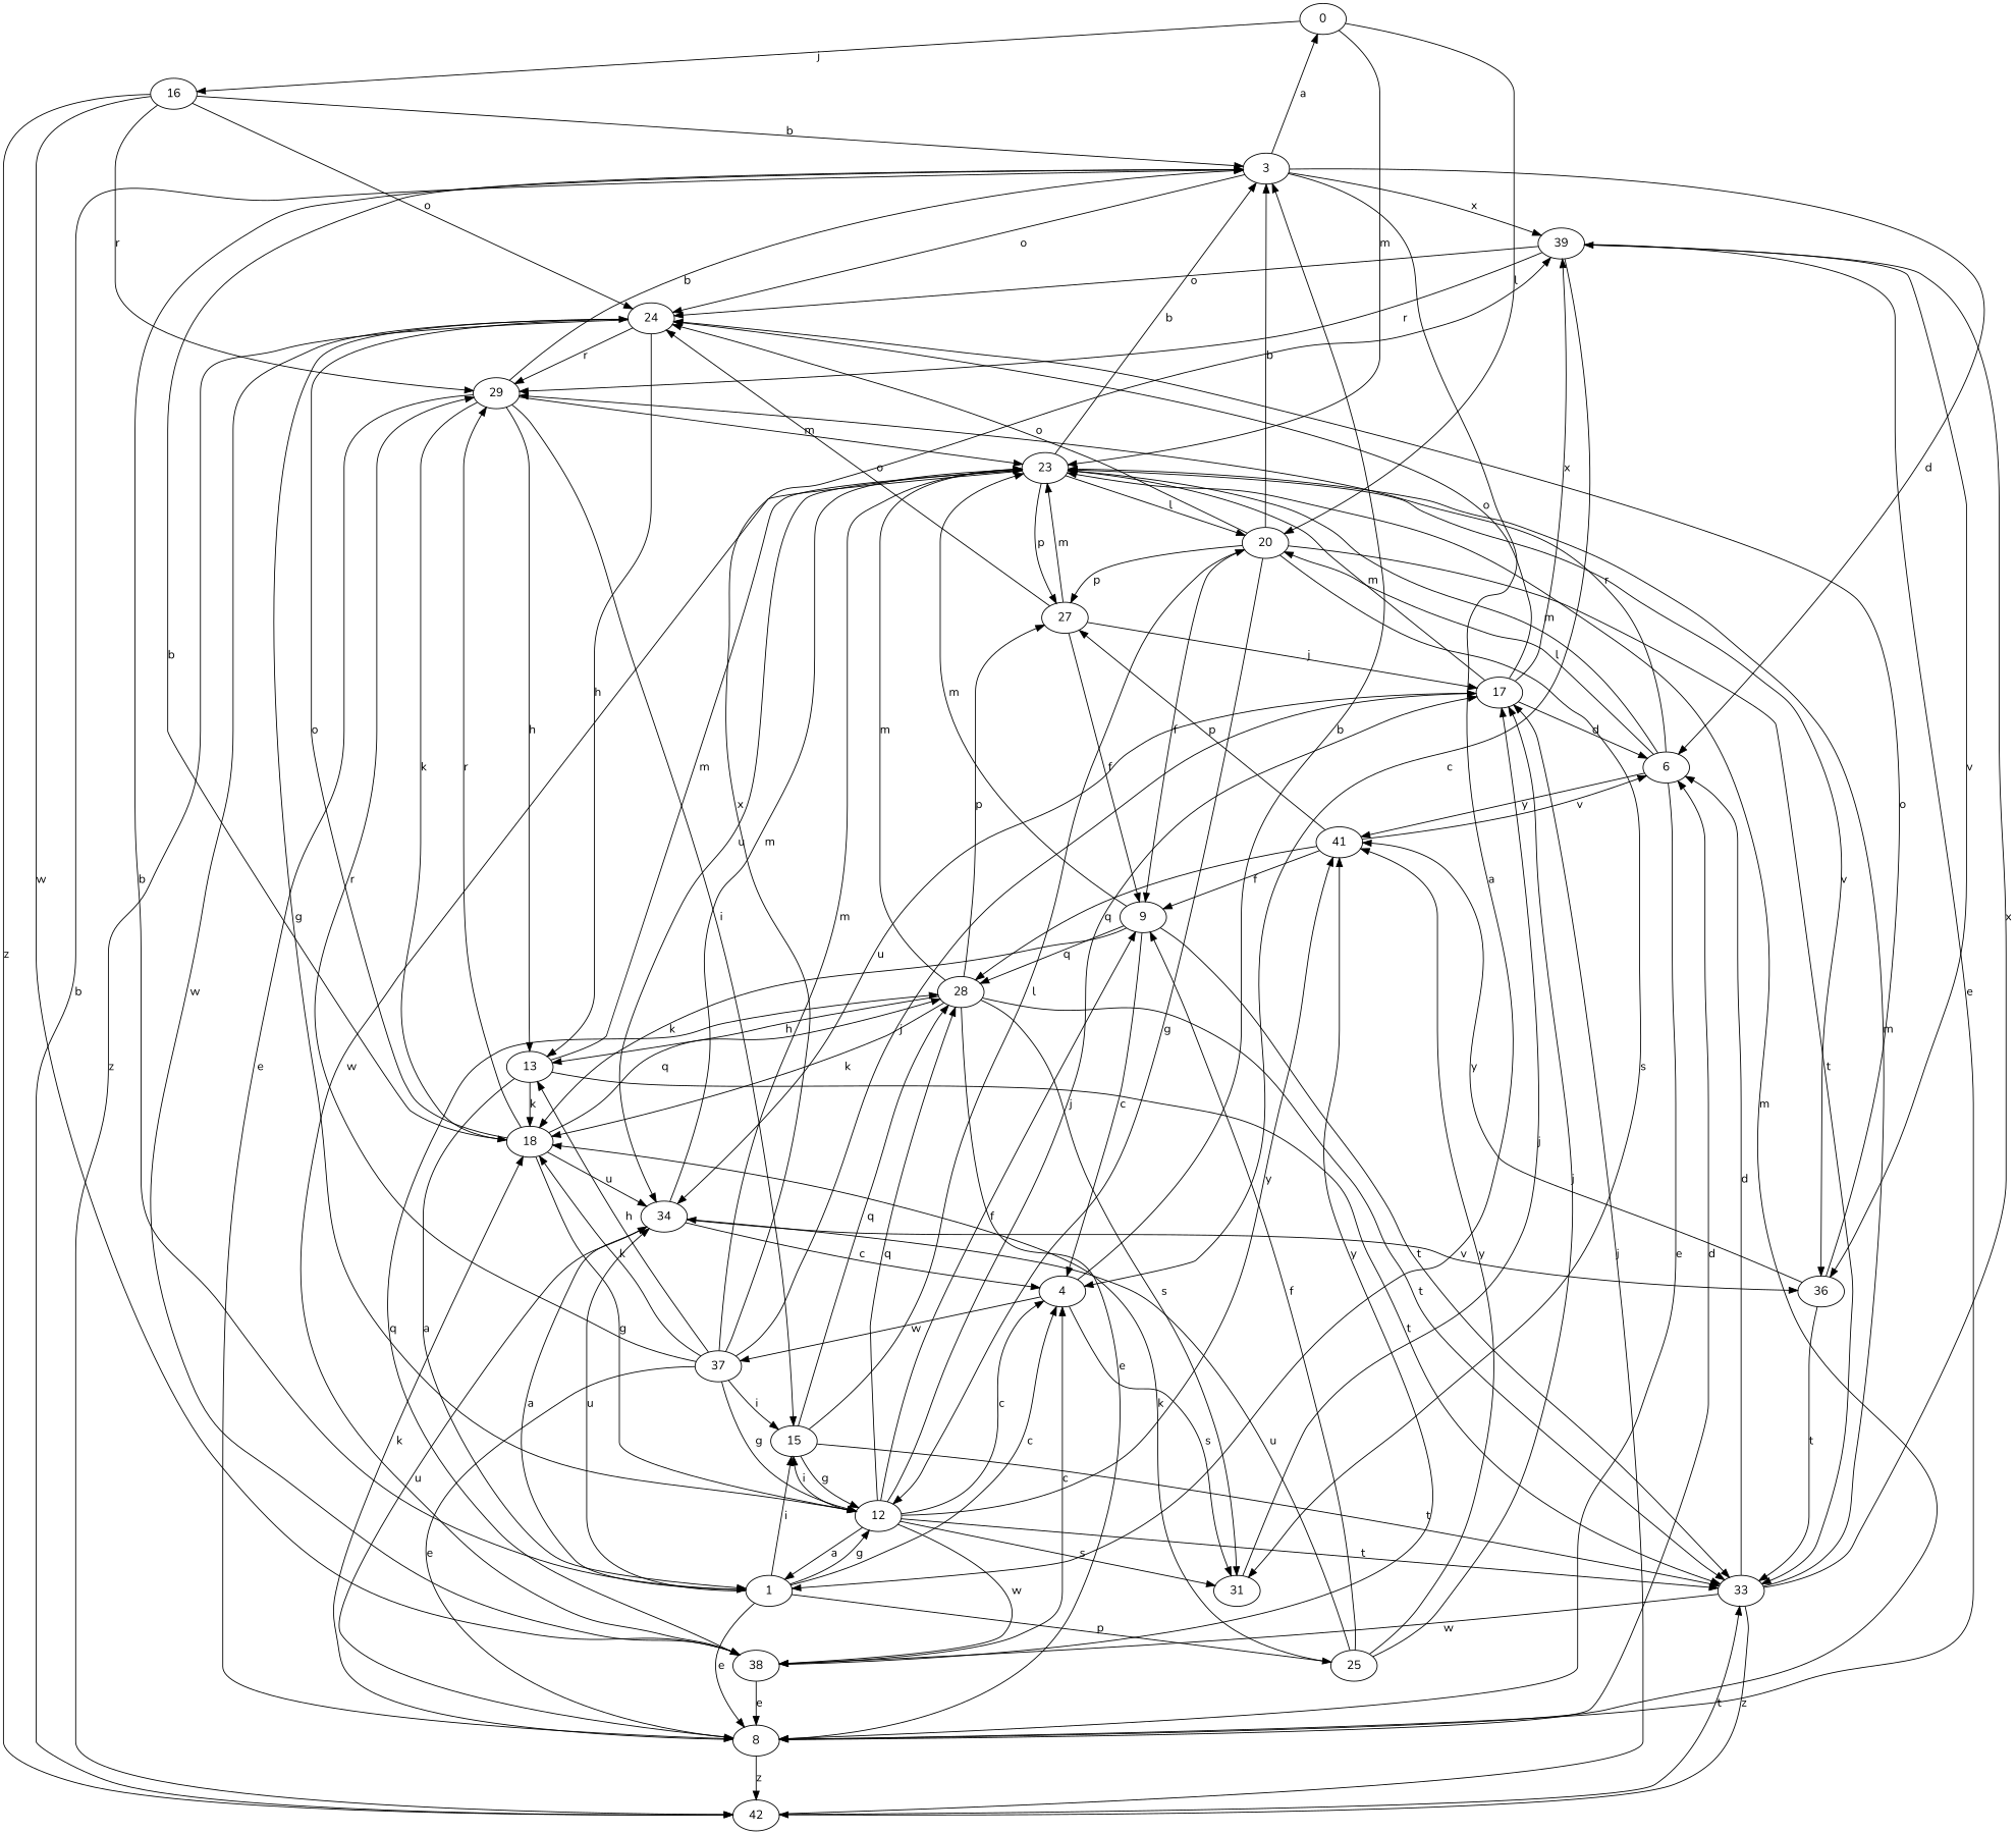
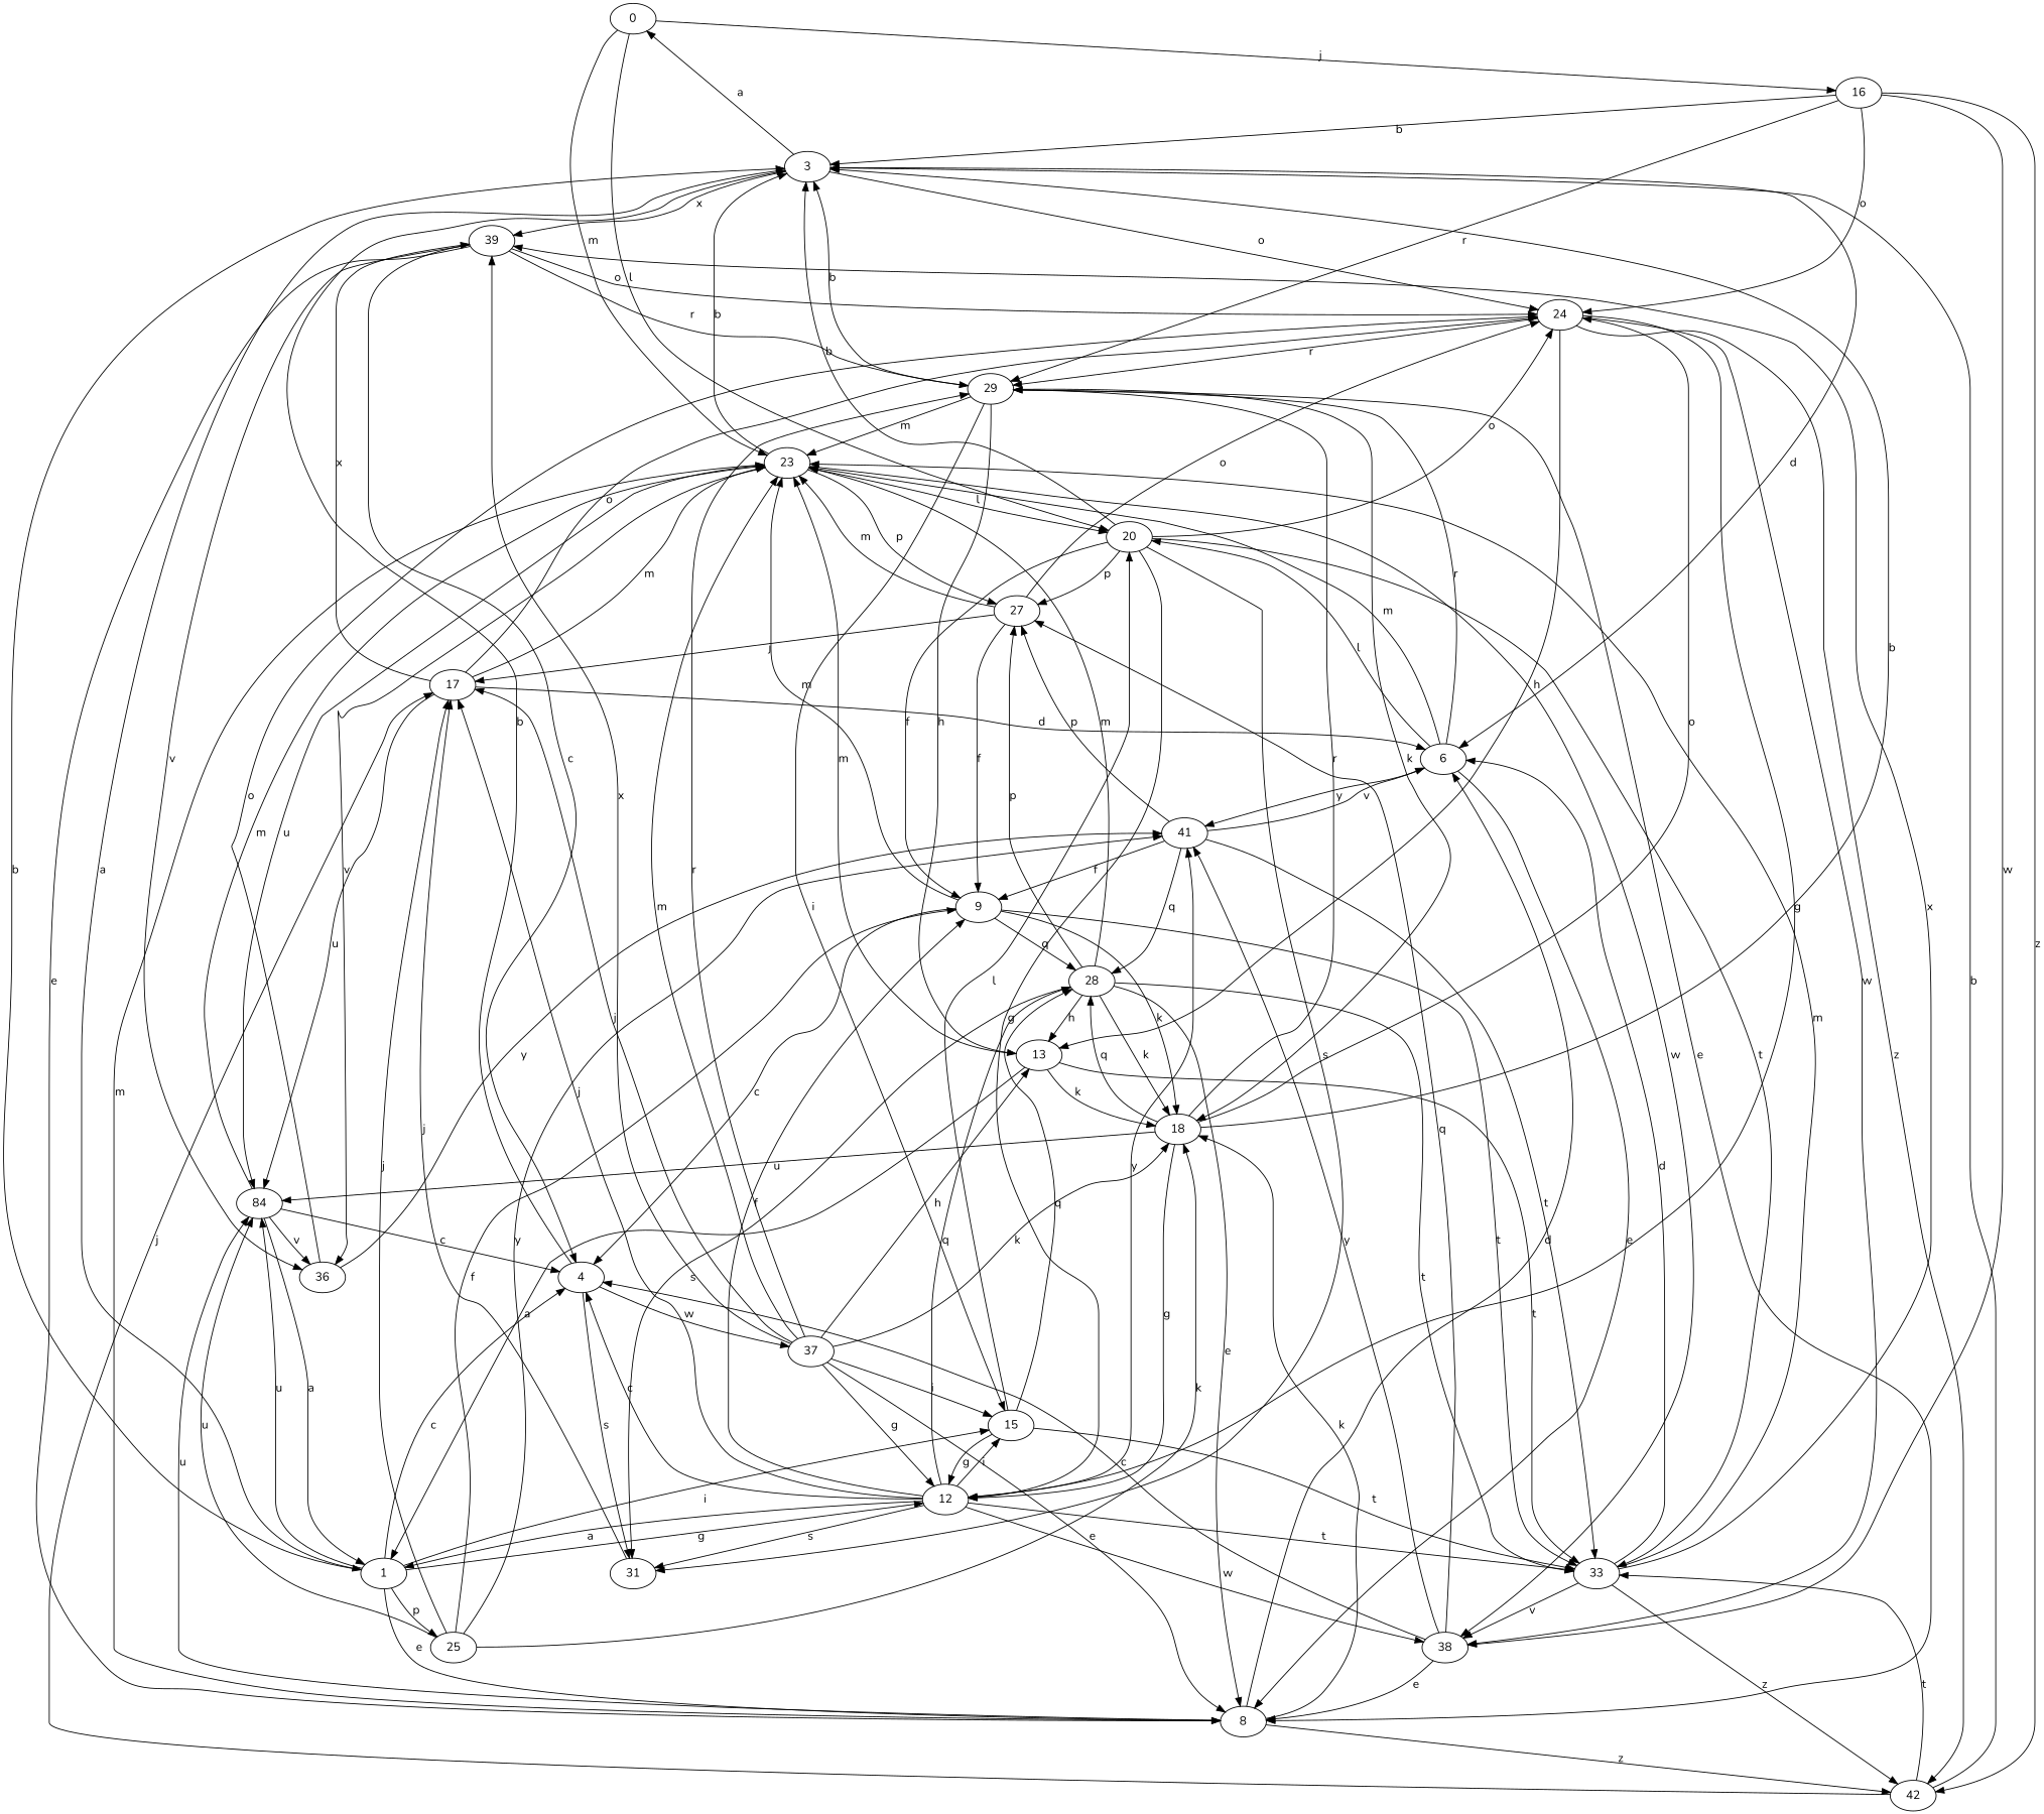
  strict digraph {
    fontname=Nunito
    node [fontname=Nunito]
    edge [fontname=Nunito]
    0
    16
    20
    23
    3
    24
    29
    42
    38
    12
    31
    9
    33
    27
-   34
+   34 [label=84]
    36
    1
    4
    8
    15
    25
    6
    39
    37
    18
    41
    28
    17
    13
    0 -> 16 [label=j]
    0 -> 20 [label=l]
    0 -> 23 [label=m]
    16 -> 3 [label=b]
    16 -> 24 [label=o]
    16 -> 29 [label=r]
    16 -> 42 [label=z]
    16 -> 38 [label=w]
    20 -> 3 [label=b]
    20 -> 24 [label=o]
    20 -> 12 [label=g]
    20 -> 31 [label=s]
    20 -> 9 [label=f]
    20 -> 33 [label=t]
    20 -> 27 [label=p]
    23 -> 20 [label=l]
    23 -> 3 [label=b]
    23 -> 38 [label=w]
    23 -> 27 [label=p]
    23 -> 34 [label=u]
    23 -> 36 [label=v]
    3 -> 0 [label=a]
    3 -> 24 [label=o]
    3 -> 1 [label=a]
    3 -> 6 [label=d]
    3 -> 39 [label=x]
    24 -> 29 [label=r]
    24 -> 42 [label=z]
    24 -> 38 [label=w]
    24 -> 12 [label=g]
    24 -> 13 [label=h]
    29 -> 23 [label=m]
    29 -> 3 [label=b]
    29 -> 8 [label=e]
    29 -> 15 [label=i]
    29 -> 18 [label=k]
    29 -> 13 [label=h]
    42 -> 3 [label=b]
    42 -> 33 [label=t]
    42 -> 17 [label=j]
    38 -> 4 [label=c]
    38 -> 8 [label=e]
    38 -> 41 [label=y]
-   38 -> 28 [label=q]
+   38 -> 27 [label=q]
    12 -> 38 [label=w]
    12 -> 31 [label=s]
    12 -> 9 [label=f]
    12 -> 33 [label=t]
    12 -> 1 [label=a]
    12 -> 4 [label=c]
    12 -> 15 [label=i]
    12 -> 41 [label=y]
    12 -> 28 [label=q]
    12 -> 17 [label=j]
    31 -> 17 [label=j]
    9 -> 23 [label=m]
    9 -> 33 [label=t]
    9 -> 4 [label=c]
    9 -> 18 [label=k]
    9 -> 28 [label=q]
    33 -> 23 [label=m]
    33 -> 42 [label=z]
-   33 -> 38 [label=w]
+   33 -> 38 [label=v]
    33 -> 6 [label=d]
    33 -> 39 [label=x]
    27 -> 23 [label=m]
    27 -> 24 [label=o]
    27 -> 9 [label=f]
    27 -> 17 [label=j]
    34 -> 23 [label=m]
    34 -> 36 [label=v]
    34 -> 1 [label=a]
    34 -> 4 [label=c]
    36 -> 24 [label=o]
-   36 -> 33 [label=t]
+   41 -> 33 [label=t]
    36 -> 41 [label=y]
    1 -> 3 [label=b]
    1 -> 12 [label=g]
    1 -> 34 [label=u]
    1 -> 4 [label=c]
    1 -> 8 [label=e]
    1 -> 15 [label=i]
    1 -> 25 [label=p]
    4 -> 3 [label=b]
    4 -> 31 [label=s]
    4 -> 37 [label=w]
    8 -> 23 [label=m]
    8 -> 42 [label=z]
    8 -> 34 [label=u]
    8 -> 6 [label=d]
    8 -> 18 [label=k]
    15 -> 20 [label=l]
    15 -> 12 [label=g]
    15 -> 33 [label=t]
    15 -> 28 [label=q]
    25 -> 9 [label=f]
    25 -> 34 [label=u]
    25 -> 18 [label=k]
    25 -> 41 [label=y]
    25 -> 17 [label=j]
    6 -> 20 [label=l]
    6 -> 23 [label=m]
    6 -> 29 [label=r]
    6 -> 8 [label=e]
    6 -> 41 [label=y]
    39 -> 24 [label=o]
    39 -> 29 [label=r]
    39 -> 36 [label=v]
    39 -> 4 [label=c]
    39 -> 8 [label=e]
    37 -> 23 [label=m]
    37 -> 29 [label=r]
    37 -> 12 [label=g]
    37 -> 8 [label=e]
    37 -> 15 [label=i]
    37 -> 39 [label=x]
    37 -> 18 [label=k]
    37 -> 17 [label=j]
    37 -> 13 [label=h]
    18 -> 3 [label=b]
    18 -> 24 [label=o]
    18 -> 29 [label=r]
    18 -> 12 [label=g]
    18 -> 34 [label=u]
    18 -> 28 [label=q]
    41 -> 9 [label=f]
    41 -> 27 [label=p]
    41 -> 6 [label=v]
    41 -> 28 [label=q]
    28 -> 23 [label=m]
    28 -> 31 [label=s]
    28 -> 33 [label=t]
    28 -> 27 [label=p]
    28 -> 8 [label=e]
    28 -> 18 [label=k]
    28 -> 13 [label=h]
    17 -> 23 [label=m]
    17 -> 24 [label=o]
    17 -> 34 [label=u]
    17 -> 6 [label=d]
    17 -> 39 [label=x]
    13 -> 23 [label=m]
    13 -> 33 [label=t]
    13 -> 1 [label=a]
    13 -> 18 [label=k]
  }
